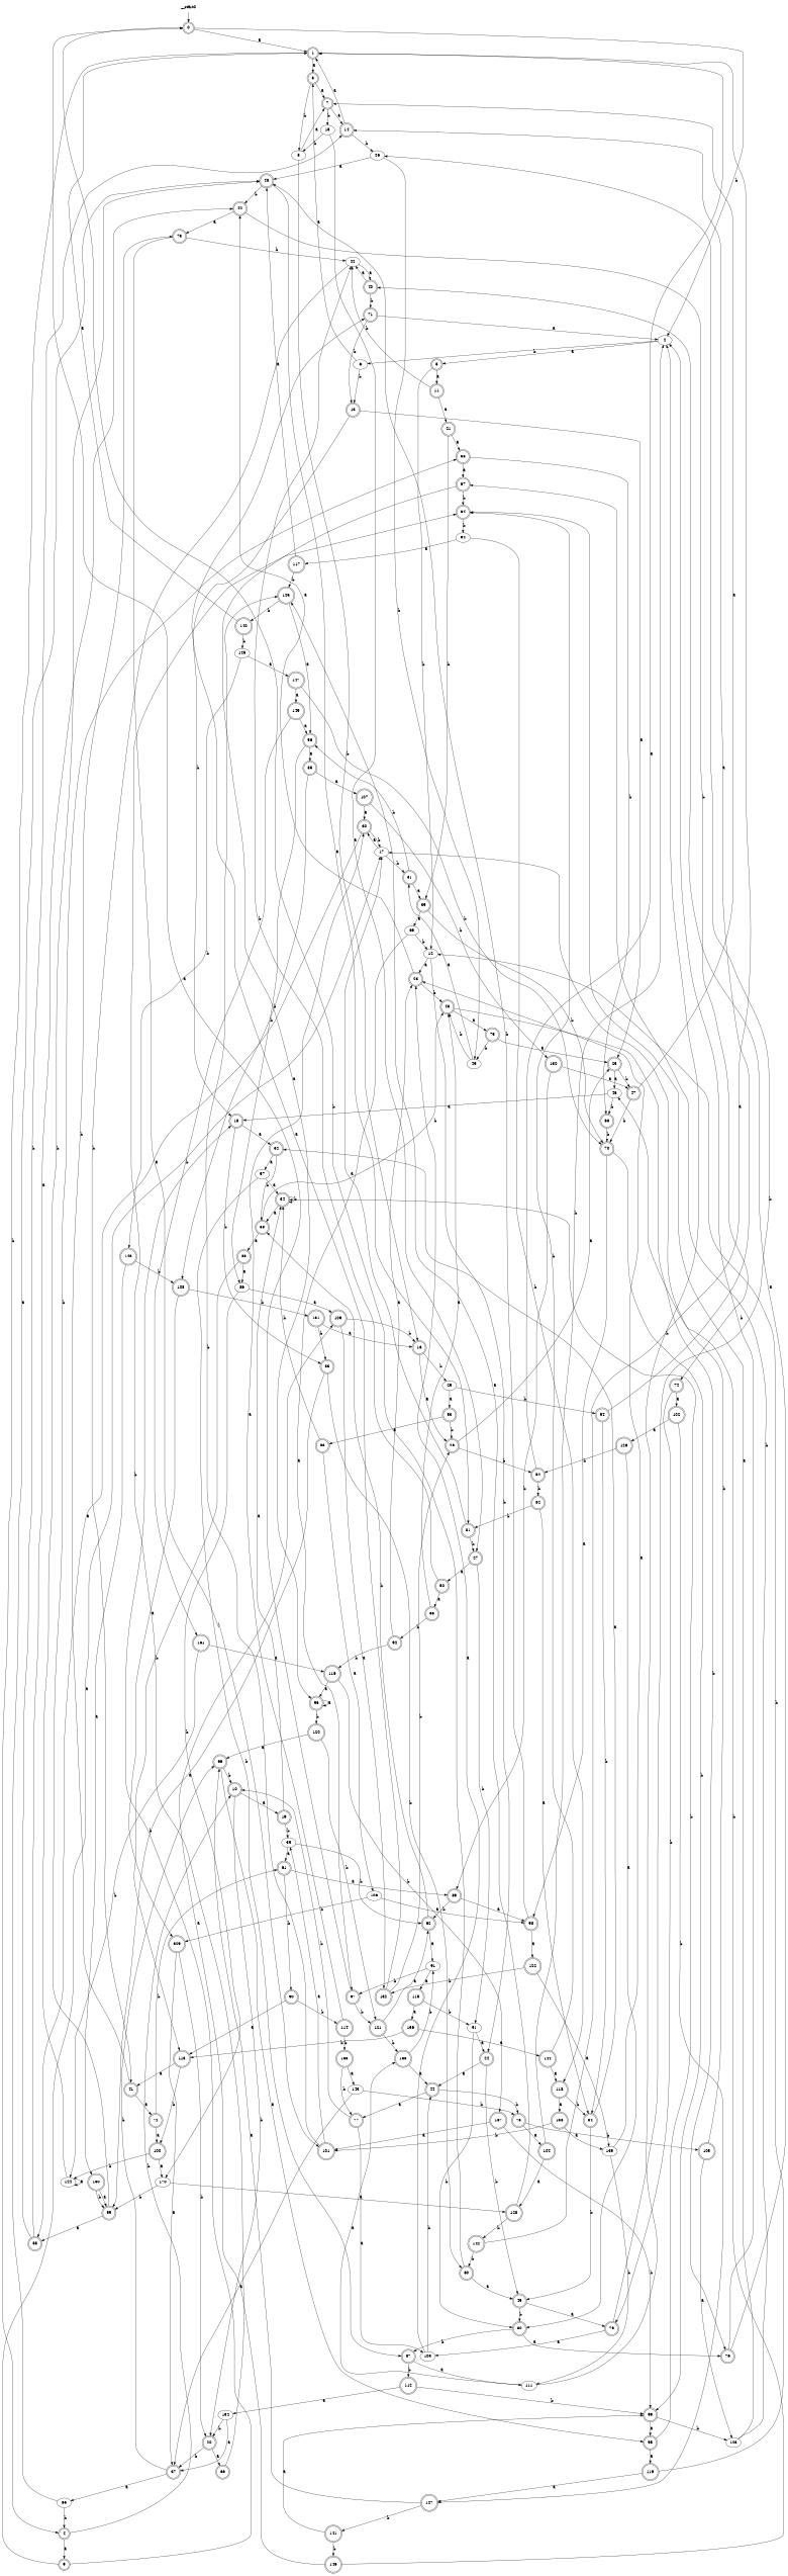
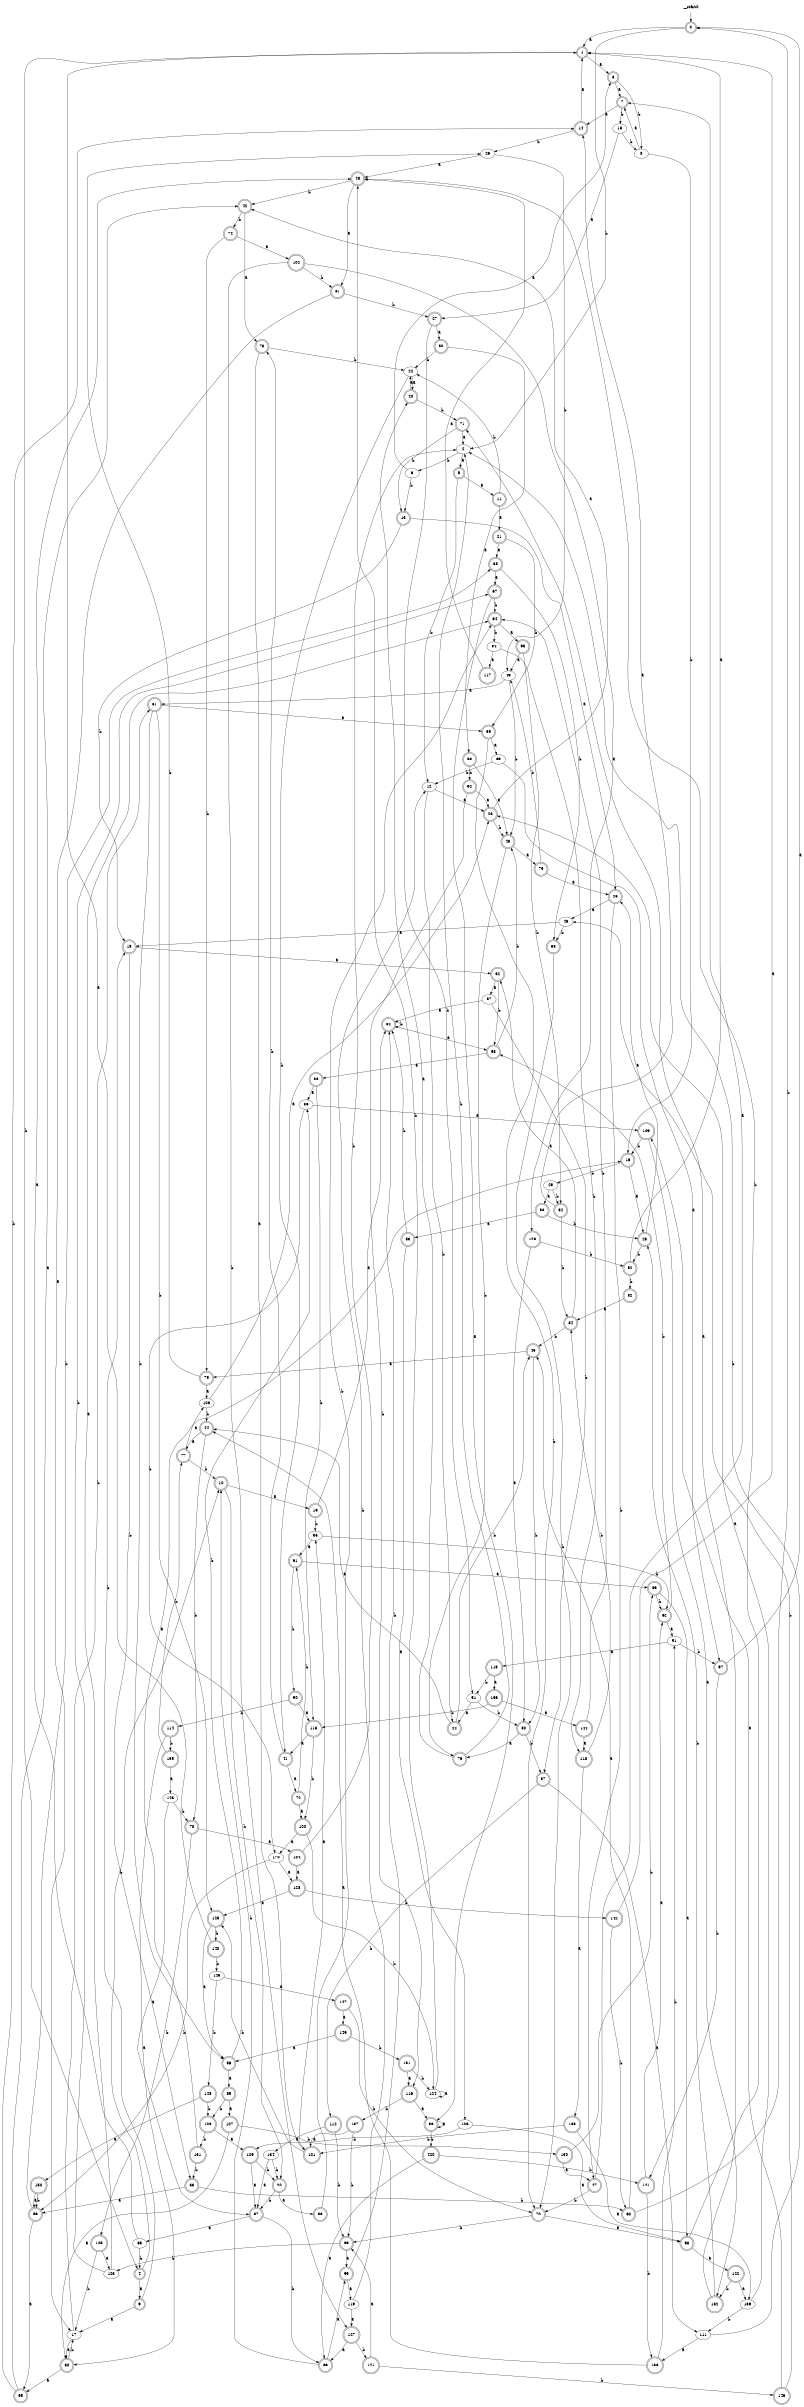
  digraph {
    node [shape=doublecircle]
    __start0 [shape=none]
    0
    1
    2 [shape=""]
    3
    4
    5
    6 [shape=""]
    7
    8 [shape=""]
    9
    10
    11
    12 [shape=""]
    13
    14
    15 [shape=""]
    16
    17 [shape=""]
    18
    19
    20
    21
    22 [shape=""]
    23
    24
    25
    26 [shape=""]
    27
    28
    29 [shape=""]
    30
    31
    32
    33
    34
    35 [shape=""]
    36
    37
    38
    39
    40
    41
    42
    43
    44
    45
    46 [shape=""]
    47
    48
    49 [shape=""]
    50
    51 [shape=""]
    52
    53
    54
    55
    56
    57 [shape=""]
    58
    59
    60
    61
    62
    64
    65 [shape=""]
    66
    67
    68
    69 [shape=""]
    70
    71
    72
    73
    74
    75
    76
    77
    78
    79
    80
    81
    63
    82
    83
    84
    85
    86 [shape=""]
    87
    88
    89
    90
    91 [shape=""]
    92
+   93
    94 [shape=""]
    95
    96
    97
    98
    99
    100
    101
    102
    103 [shape=""]
    104
    105
    106 [shape=""]
    107
    108
    109
    n112 [label=170 shape=""]
    111 [shape=""]
    112
    113
    114
    115
    116
    117
    118
-   119
-   120
+   119 [shape=ellipse]
+   120 [label=420]
    121
    122
    123 [shape=""]
    124 [shape=""]
    125
    126
    127
    128
-   129 [label=329]
+   129
    130
    131
    132
    133
    134 [shape=""]
    135
    136
    137
    138
    139 [shape=""]
    140
    141
    142
    143 [shape=""]
    144
    145 [shape=""]
    146
    147
    148
    149
    150
    151
    __start0 -> 0
    0 -> 1 [label=a]
    0 -> 2 [label=b]
    1 -> 3 [label=a]
    1 -> 4 [label=b]
    2 -> 5 [label=a]
    2 -> 6 [label=b]
    3 -> 7 [label=a]
    3 -> 8 [label=b]
    4 -> 9 [label=a]
    4 -> 10 [label=b]
    5 -> 11 [label=a]
    5 -> 12 [label=b]
    6 -> 3 [label=a]
    6 -> 13 [label=b]
    7 -> 14 [label=a]
    7 -> 15 [label=b]
    8 -> 7 [label=a]
    8 -> 16 [label=b]
    9 -> 17 [label=a]
    9 -> 18 [label=b]
    10 -> 19 [label=a]
    10 -> 20 [label=b]
    11 -> 21 [label=a]
    11 -> 22 [label=b]
    12 -> 23 [label=a]
    12 -> 24 [label=b]
    13 -> 18 [label=b]
    13 -> 25 [label=a]
    14 -> 1 [label=a]
    14 -> 26 [label=b]
    15 -> 8 [label=b]
    15 -> 27 [label=a]
    16 -> 28 [label=a]
    16 -> 29 [label=b]
    17 -> 30 [label=a]
    17 -> 31 [label=b]
    18 -> 32 [label=a]
    18 -> 33 [label=b]
    19 -> 34 [label=a]
    19 -> 35 [label=b]
    20 -> 36 [label=a]
    20 -> 37 [label=b]
    21 -> 38 [label=a]
    21 -> 39 [label=b]
    22 -> 40 [label=a]
    22 -> 41 [label=b]
    23 -> 42 [label=a]
    23 -> 43 [label=b]
    24 -> 44 [label=a]
    24 -> 45 [label=b]
    25 -> 46 [label=a]
    25 -> 47 [label=b]
    26 -> 48 [label=a]
    26 -> 49 [label=b]
    27 -> 50 [label=a]
    27 -> 51 [label=b]
    28 -> 25 [label=a]
    28 -> 52 [label=b]
    29 -> 53 [label=a]
    29 -> 54 [label=b]
    30 -> 17 [label=b]
    30 -> 55 [label=a]
    31 -> 39 [label=a]
    31 -> 56 [label=b]
    32 -> 57 [label=a]
    32 -> 58 [label=b]
    33 -> 59 [label=a]
    33 -> 60 [label=b]
    34 -> 34 [label=b]
    34 -> 58 [label=a]
    35 -> 61 [label=a]
    35 -> 62 [label=b]
    36 -> 64 [label=b]
    37 -> 65 [label=a]
    37 -> 66 [label=b]
    38 -> 67 [label=a]
    38 -> 68 [label=b]
    39 -> 69 [label=a]
    39 -> 70 [label=b]
    40 -> 22 [label=a]
    40 -> 71 [label=b]
    41 -> 72 [label=a]
    41 -> 73 [label=b]
    42 -> 73 [label=a]
    42 -> 74 [label=b]
    43 -> 75 [label=a]
    43 -> 76 [label=b]
    44 -> 77 [label=a]
    44 -> 78 [label=b]
    45 -> 79 [label=a]
    45 -> 80 [label=b]
    46 -> 18 [label=a]
    46 -> 68 [label=b]
    47 -> 7 [label=a]
    47 -> 70 [label=b]
    48 -> 42 [label=b]
    48 -> 81 [label=a]
    49 -> 31 [label=a]
    49 -> 43 [label=b]
    50 -> 22 [label=b]
    50 -> 63 [label=a]
    51 -> 24 [label=a]
    51 -> 80 [label=b]
    52 -> 1 [label=a]
    52 -> 82 [label=b]
    53 -> 28 [label=b]
    53 -> 83 [label=a]
    54 -> 14 [label=a]
    54 -> 84 [label=b]
    55 -> 14 [label=b]
    55 -> 42 [label=a]
    56 -> 85 [label=a]
    56 -> 86 [label=b]
    57 -> 34 [label=a]
    57 -> 87 [label=b]
    58 -> 43 [label=b]
    58 -> 88 [label=a]
    59 -> 38 [label=b]
    59 -> 55 [label=a]
    60 -> 0 [label=b]
    60 -> 45 [label=a]
    61 -> 89 [label=a]
    61 -> 90 [label=b]
    62 -> 58 [label=b]
    62 -> 91 [label=a]
+   64 -> 93 [label=a]
    64 -> 94 [label=b]
    65 -> 4 [label=b]
    65 -> 48 [label=a]
    66 -> 10 [label=b]
    66 -> 95 [label=a]
    67 -> 64 [label=b]
    67 -> 96 [label=a]
    68 -> 70 [label=b]
    69 -> 12 [label=b]
    69 -> 97 [label=a]
    70 -> 98 [label=a]
    70 -> 99 [label=b]
    71 -> 2 [label=a]
    71 -> 13 [label=b]
    72 -> 61 [label=b]
    72 -> 100 [label=a]
    73 -> 22 [label=b]
    73 -> 101 [label=a]
    74 -> 79 [label=b]
    74 -> 102 [label=a]
    75 -> 25 [label=a]
    75 -> 49 [label=b]
    76 -> 2 [label=b]
    76 -> 40 [label=a]
    77 -> 10 [label=b]
    77 -> 103 [label=a]
    78 -> 104 [label=a]
    78 -> 105 [label=b]
    79 -> 26 [label=b]
    79 -> 103 [label=a]
    80 -> 76 [label=a]
    80 -> 87 [label=b]
    81 -> 17 [label=a]
    81 -> 27 [label=b]
    63 -> 43 [label=a]
    63 -> 92 [label=b]
-   82 -> 81 [label=b]
+   102 -> 81 [label=b]
    82 -> 84 [label=a]
    83 -> 34 [label=b]
    83 -> 106 [label=a]
    84 -> 32 [label=a]
    84 -> 45 [label=b]
    85 -> 107 [label=a]
    85 -> 108 [label=b]
    86 -> 109 [label=a]
    86 -> n112 [label=b]
    87 -> 111 [label=a]
    87 -> 112 [label=b]
    88 -> 86 [label=a]
    88 -> 113 [label=b]
    89 -> 62 [label=b]
    89 -> 98 [label=a]
    90 -> 113 [label=a]
    90 -> 114 [label=b]
    91 -> 97 [label=b]
    91 -> 115 [label=a]
    92 -> 23 [label=a]
    92 -> 116 [label=b]
+   93 -> 49 [label=a]
+   93 -> 54 [label=b]
    94 -> 117 [label=a]
    94 -> 118 [label=b]
    95 -> 34 [label=b]
    95 -> 119 [label=a]
    96 -> 96 [label=a]
    96 -> 120 [label=b]
    97 -> 0 [label=a]
    97 -> 121 [label=b]
    98 -> 48 [label=b]
    98 -> 122 [label=a]
    99 -> 95 [label=a]
    99 -> 123 [label=b]
    100 -> n112 [label=a]
    100 -> 124 [label=b]
    101 -> 35 [label=a]
    101 -> 125 [label=b]
    102 -> 126 [label=a]
    102 -> 127 [label=b]
    103 -> 23 [label=a]
    103 -> 44 [label=b]
    104 -> 2 [label=b]
    104 -> 128 [label=a]
    105 -> 17 [label=b]
    105 -> 123 [label=a]
    106 -> 98 [label=a]
    106 -> 129 [label=b]
    107 -> 30 [label=a]
    107 -> 130 [label=b]
    108 -> 129 [label=a]
    108 -> 131 [label=b]
    109 -> 16 [label=b]
    109 -> 132 [label=a]
    n112 -> 59 [label=b]
    n112 -> 128 [label=a]
    111 -> 2 [label=b]
    111 -> 133 [label=a]
    112 -> 99 [label=b]
    112 -> 134 [label=a]
    113 -> 41 [label=a]
    113 -> 100 [label=b]
    114 -> 30 [label=a]
    114 -> 135 [label=b]
    115 -> 51 [label=b]
    115 -> 136 [label=a]
    116 -> 96 [label=a]
    116 -> 137 [label=b]
    117 -> 48 [label=a]
-   117 -> 125 [label=b]
+   31 -> 125 [label=b]
    118 -> 84 [label=b]
    118 -> 138 [label=a]
    119 -> 12 [label=b]
    119 -> 127 [label=a]
    120 -> 66 [label=a]
    120 -> 121 [label=b]
    121 -> 62 [label=a]
    121 -> 133 [label=b]
    122 -> 132 [label=b]
    122 -> 139 [label=a]
    123 -> 64 [label=a]
    123 -> 67 [label=b]
    124 -> 48 [label=b]
    124 -> 124 [label=a]
    125 -> 56 [label=a]
    125 -> 140 [label=b]
    126 -> 52 [label=b]
    126 -> 80 [label=a]
    127 -> 66 [label=a]
    127 -> 141 [label=b]
    128 -> 125 [label=a]
    128 -> 142 [label=b]
    129 -> 20 [label=b]
    129 -> 37 [label=a]
    130 -> 47 [label=a]
    130 -> 89 [label=b]
    131 -> 16 [label=a]
    131 -> 33 [label=b]
    132 -> 28 [label=b]
    132 -> 71 [label=a]
    133 -> 44 [label=a]
    133 -> 91 [label=b]
    134 -> 20 [label=b]
    134 -> 37 [label=a]
    135 -> 77 [label=b]
    135 -> 143 [label=a]
    136 -> 113 [label=b]
    136 -> 144 [label=a]
    137 -> 99 [label=b]
    137 -> 101 [label=a]
    138 -> 101 [label=b]
    138 -> 139 [label=a]
    139 -> 23 [label=a]
    139 -> 111 [label=b]
    140 -> 1 [label=a]
    140 -> 145 [label=b]
    141 -> 99 [label=a]
    141 -> 146 [label=b]
    142 -> 1 [label=a]
    142 -> 60 [label=b]
    143 -> 37 [label=a]
    143 -> 78 [label=b]
    144 -> 64 [label=b]
    144 -> 118 [label=a]
    145 -> 147 [label=a]
    145 -> 148 [label=b]
    146 -> 46 [label=b]
    146 -> 109 [label=a]
    147 -> 70 [label=b]
    147 -> 149 [label=a]
    148 -> 108 [label=b]
    148 -> 150 [label=a]
    149 -> 56 [label=a]
    149 -> 151 [label=b]
    150 -> 59 [label=a]
    150 -> 59 [label=b]
    151 -> 116 [label=a]
    151 -> 124 [label=b]
  }
